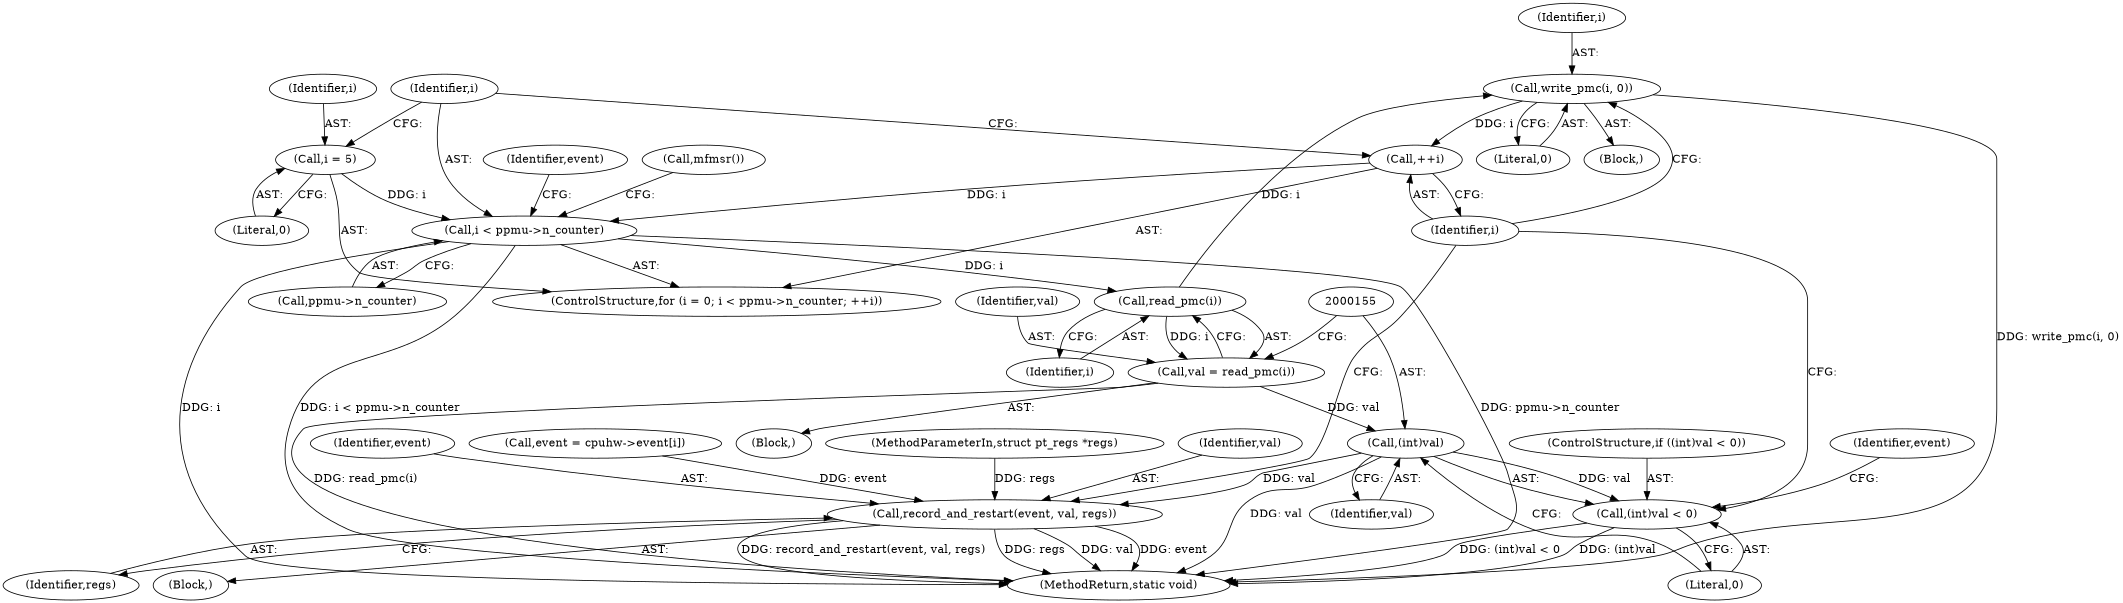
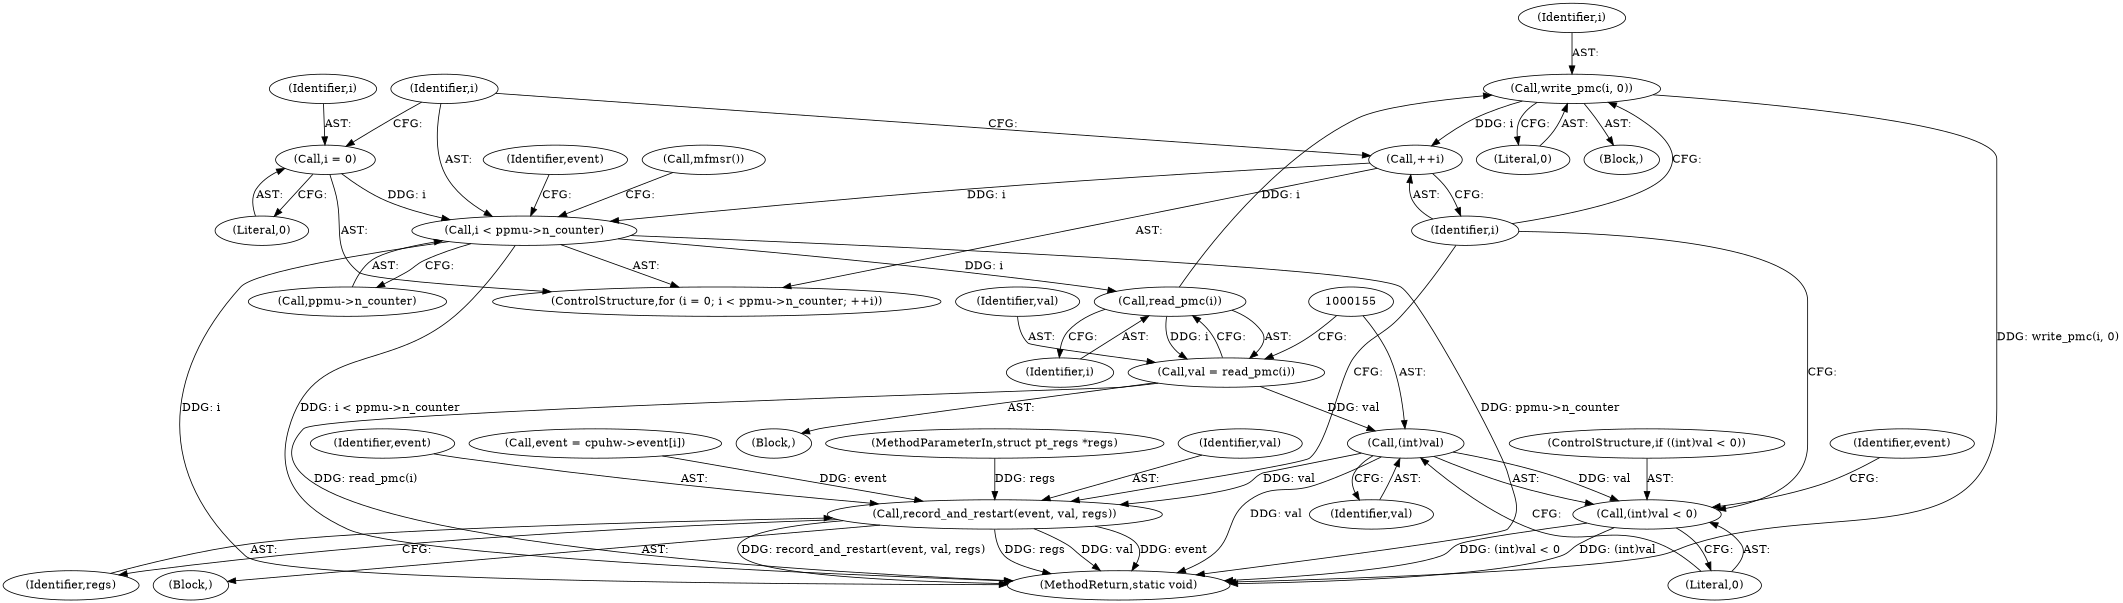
  digraph {
    n1 [label="(Call,write_pmc(i, 0))"]
    n2 [label="(Call,++i)"]
    n3 [label="(Literal,0)"]
    n4 [label="(Block,)"]
    n5 [label="(MethodReturn,static void)"]
    n6 [label="(Call,i < ppmu->n_counter)"]
    n7 [label="(ControlStructure,for (i = 0; i < ppmu->n_counter; ++i))"]
    n8 [label="(Identifier,i)"]
    n9 [label="(Call,read_pmc(i))"]
    n10 [label="(Call,val = read_pmc(i))"]
    n11 [label="(Identifier,i)"]
    n12 [label="(Call,(int)val)"]
    n13 [label="(Block,)"]
    n14 [label="(Call,ppmu->n_counter)"]
    n15 [label="(Call,(int)val < 0)"]
    n16 [label="(Call,record_and_restart(event, val, regs))"]
-   n17 [label="(Call,i = 5)"]
+   n17 [label="(Call,i = 0)"]
    n18 [label="(Literal,0)"]
    n19 [label="(Identifier,val)"]
    n20 [label="(Literal,0)"]
    n21 [label="(Identifier,regs)"]
    n22 [label="(Block,)"]
    n23 [label="(ControlStructure,if ((int)val < 0))"]
    n24 [label="(Call,event = cpuhw->event[i])"]
    n25 [label="(Identifier,event)"]
    n26 [label="(Call,mfmsr())"]
    n27 [label="(Identifier,event)"]
    n28 [label="(Identifier,i)"]
    n29 [label="(Identifier,i)"]
    n30 [label="(Identifier,val)"]
    n31 [label="(MethodParameterIn,struct pt_regs *regs)"]
    n32 [label="(Identifier,val)"]
    n33 [label="(Identifier,event)"]
    n34 [label="(Identifier,i)"]
-   1000155 [label=2000155]
+   1000155
    n1 -> n2 [label="DDG: i"]
    n1 -> n3 [label="CFG: "]
    n1 -> n4 [label="AST: "]
    n1 -> n5 [label="DDG: write_pmc(i, 0)"]
    n2 -> n6 [label="DDG: i"]
    n2 -> n7 [label="AST: "]
    n2 -> n8 [label="CFG: "]
    n3 -> n1 [label="AST: "]
    n6 -> n5 [label="DDG: i"]
    n6 -> n5 [label="DDG: i < ppmu->n_counter"]
    n6 -> n5 [label="DDG: ppmu->n_counter"]
    n6 -> n7 [label="AST: "]
    n6 -> n9 [label="DDG: i"]
    n6 -> n14 [label="CFG: "]
    n8 -> n1 [label="CFG: "]
    n8 -> n2 [label="AST: "]
    n8 -> n15 [label="CFG: "]
    n8 -> n16 [label="CFG: "]
    n9 -> n1 [label="DDG: i"]
    n9 -> n10 [label="AST: "]
    n9 -> n10 [label="DDG: i"]
    n9 -> n11 [label="CFG: "]
    n10 -> n5 [label="DDG: read_pmc(i)"]
    n10 -> n9 [label="CFG: "]
    n10 -> n12 [label="DDG: val"]
    n10 -> n13 [label="AST: "]
    n11 -> n9 [label="AST: "]
    n12 -> n5 [label="DDG: val"]
    n12 -> n15 [label="AST: "]
    n12 -> n15 [label="DDG: val"]
    n12 -> n16 [label="DDG: val"]
    n12 -> n19 [label="CFG: "]
    n14 -> n6 [label="AST: "]
    n15 -> n5 [label="DDG: (int)val < 0"]
    n15 -> n5 [label="DDG: (int)val"]
    n15 -> n20 [label="CFG: "]
    n16 -> n5 [label="DDG: event"]
    n16 -> n5 [label="DDG: record_and_restart(event, val, regs)"]
    n16 -> n5 [label="DDG: regs"]
    n16 -> n5 [label="DDG: val"]
    n16 -> n21 [label="CFG: "]
    n16 -> n22 [label="AST: "]
    n17 -> n6 [label="DDG: i"]
    n17 -> n7 [label="AST: "]
    n17 -> n18 [label="CFG: "]
    n18 -> n17 [label="AST: "]
    n19 -> n12 [label="AST: "]
    n20 -> n12 [label="CFG: "]
    n20 -> n15 [label="AST: "]
    n21 -> n16 [label="AST: "]
    n23 -> n15 [label="AST: "]
    n24 -> n16 [label="DDG: event"]
    n25 -> n6 [label="CFG: "]
    n26 -> n6 [label="CFG: "]
    n27 -> n15 [label="CFG: "]
    n28 -> n17 [label="AST: "]
    n29 -> n2 [label="CFG: "]
    n29 -> n6 [label="AST: "]
    n29 -> n17 [label="CFG: "]
    n30 -> n10 [label="AST: "]
    n31 -> n16 [label="DDG: regs"]
    n32 -> n16 [label="AST: "]
    n33 -> n16 [label="AST: "]
    n34 -> n1 [label="AST: "]
    1000155 -> n10 [label="CFG: "]
    1000155 -> n12 [label="AST: "]
  }
